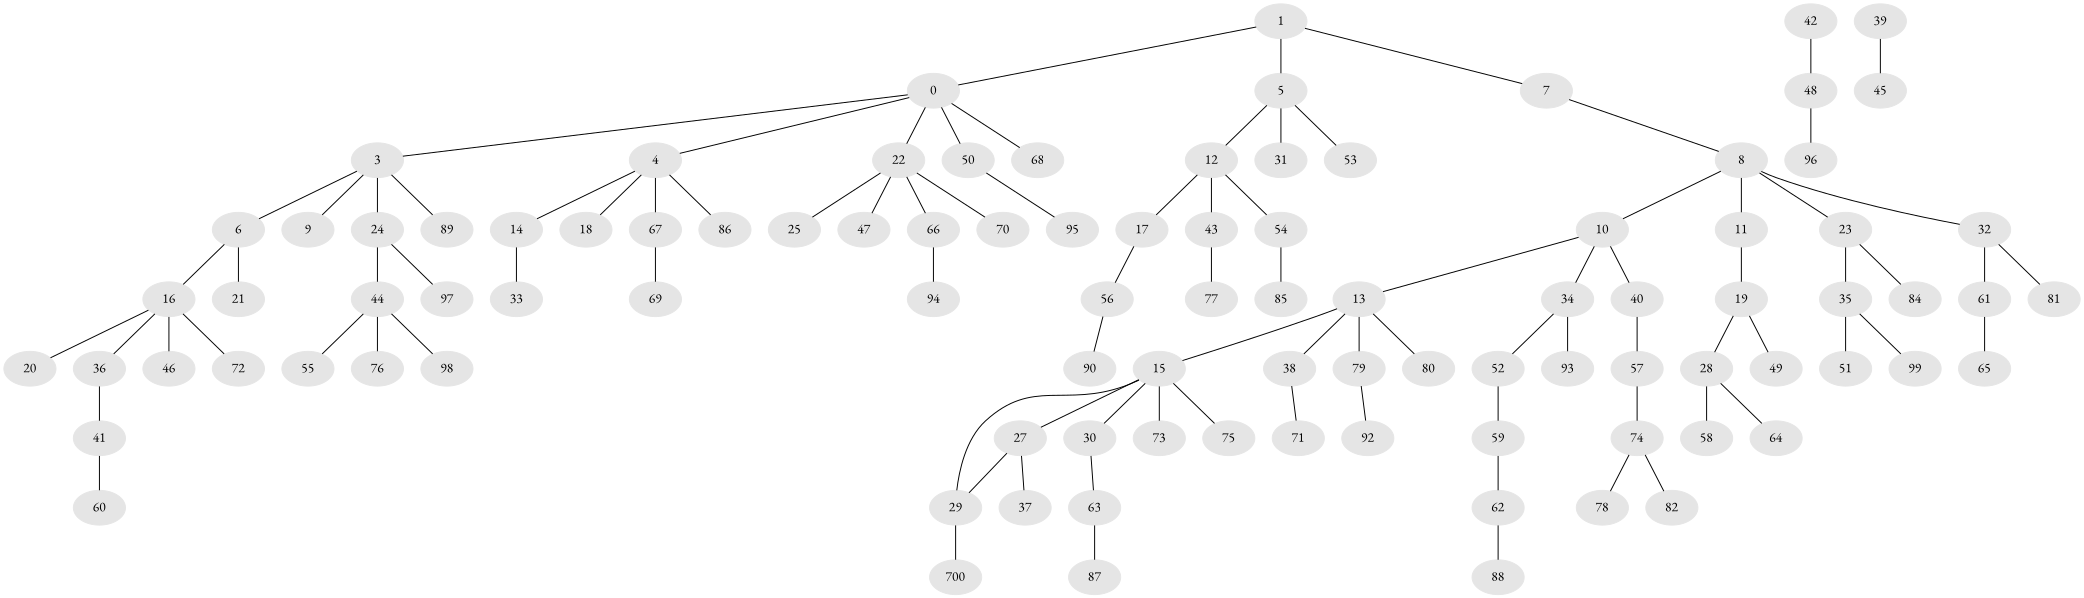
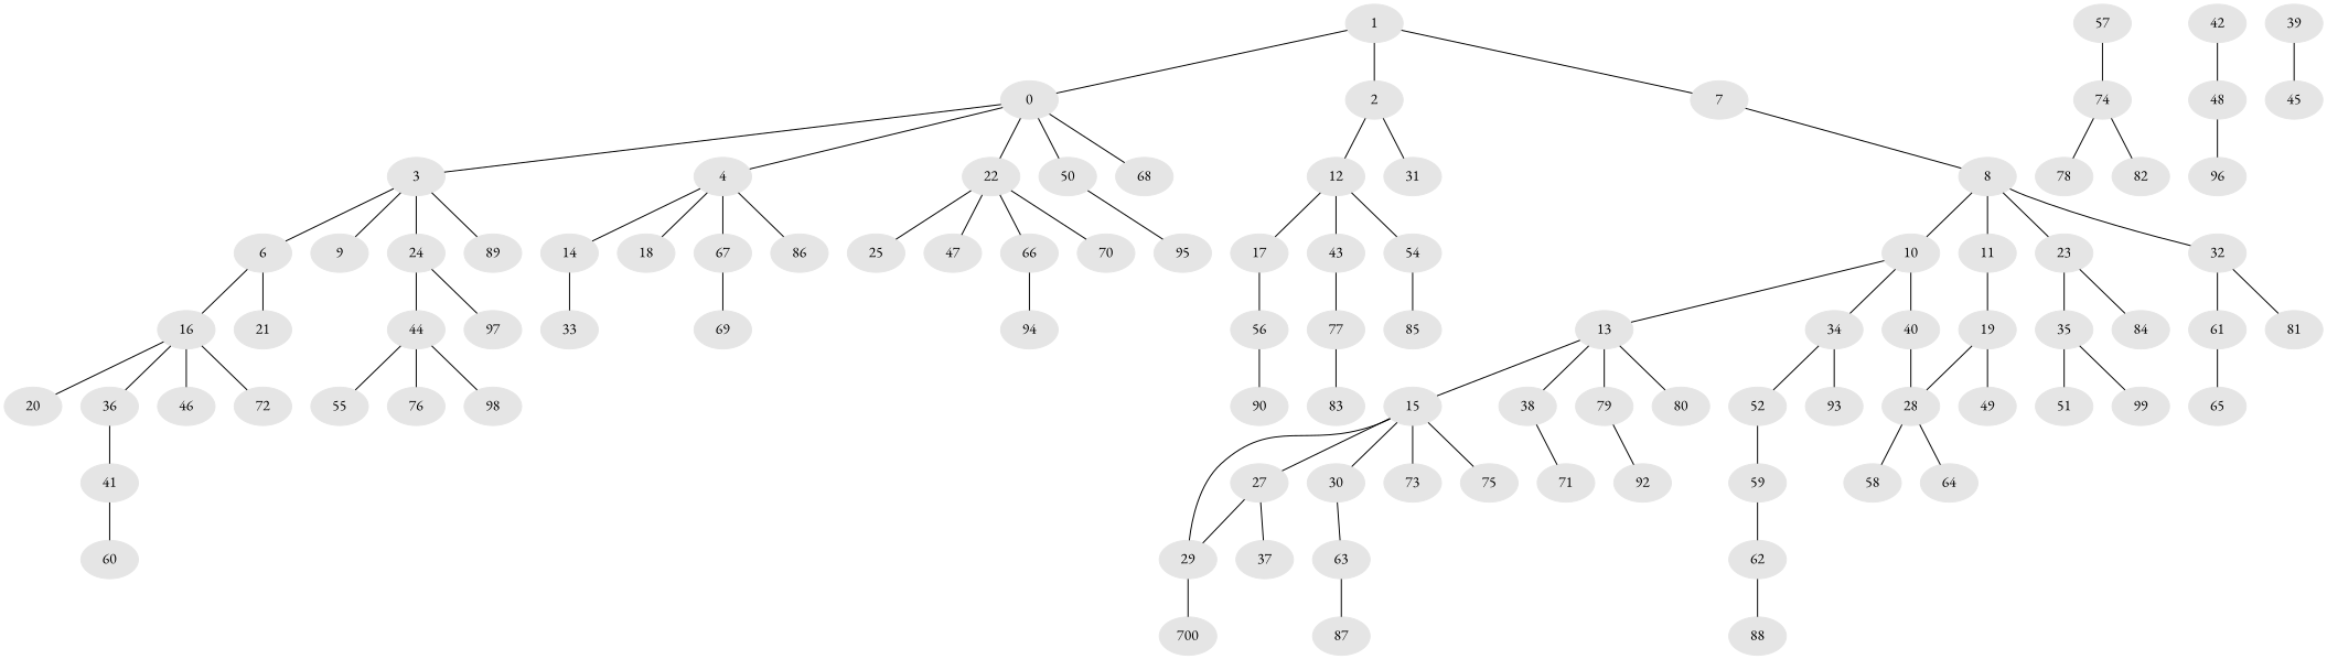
  graph {
    fontname="EB Garamond"
    node [color=gray90 fontname="EB Garamond" style=filled]
    edge [fontname="EB Garamond"]
    n1 [label=0]
    1
-   5
+   5 [label=2]
    7
    3
    4
    22
    50
    68
    12
    31
-   53
    8
    6
    9
    24
    89
    14
    18
    67
    86
    25
    47
    66
    70
    95
    16
    21
    44
    97
    33
    69
    17
    43
    54
    20
    36
    46
    72
    10
    11
    23
    32
    13
    34
    40
    19
    35
    84
    61
    81
    15
    38
    79
    80
    52
    93
    57
    28
    49
    56
    77
    85
    27
    29
    30
    73
    75
    71
    92
    37
    n72 [label=700]
    63
    41
    90
    58
    64
    94
    51
    99
    55
    76
    98
    42
    48
    39
    45
    87
    65
    59
    60
    74
    96
+   83
    62
    78
    82
    88
    n1 -- 3
    n1 -- 4
    n1 -- 22
    n1 -- 50
    n1 -- 68
    1 -- n1
    1 -- 5
    1 -- 7
    5 -- 12
    5 -- 31
-   5 -- 53
    7 -- 8
    3 -- 6
    3 -- 9
    3 -- 24
    3 -- 89
    4 -- 14
    4 -- 18
    4 -- 67
    4 -- 86
    22 -- 25
    22 -- 47
    22 -- 66
    22 -- 70
    50 -- 95
    12 -- 17
    12 -- 43
    12 -- 54
    8 -- 10
    8 -- 11
    8 -- 23
    8 -- 32
    6 -- 16
    6 -- 21
    24 -- 44
    24 -- 97
    14 -- 33
    67 -- 69
    66 -- 94
    16 -- 20
    16 -- 36
    16 -- 46
    16 -- 72
    44 -- 55
    44 -- 76
    44 -- 98
    17 -- 56
    43 -- 77
    54 -- 85
    36 -- 41
    10 -- 13
    10 -- 34
    10 -- 40
    11 -- 19
    23 -- 35
    23 -- 84
    32 -- 61
    32 -- 81
    13 -- 15
    13 -- 38
    13 -- 79
    13 -- 80
    34 -- 52
    34 -- 93
-   40 -- 57
+   40 -- 28
    19 -- 28
    19 -- 49
    35 -- 51
    35 -- 99
    61 -- 65
    15 -- 27
    15 -- 29
    15 -- 30
    15 -- 73
    15 -- 75
    38 -- 71
    79 -- 92
    52 -- 59
    57 -- 74
    28 -- 58
    28 -- 64
    56 -- 90
+   77 -- 83
    27 -- 29
    27 -- 37
    29 -- n72
    30 -- 63
    63 -- 87
    41 -- 60
    42 -- 48
    48 -- 96
    39 -- 45
    59 -- 62
    74 -- 78
    74 -- 82
    62 -- 88
  }
